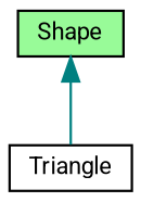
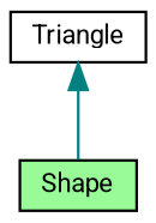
  digraph {
    fontname=Roboto
    node [color=black fontname=Roboto fontsize=10 shape=record style=filled]
    n1 [fillcolor=white fontcolor=black height=0.2 label=Triangle width=0.4]
    n2 [fillcolor=palegreen height=0.2 label=Shape width=0.4]
-   n2 -> n1 [color=teal dir=back fontname=Roboto fontsize=10 labelfontname=Helvetica labelfontsize=10 style=solid]
+   n1 -> n2 [color=teal dir=back fontname=Roboto fontsize=10 labelfontname=Helvetica labelfontsize=10 style=solid]
  }
